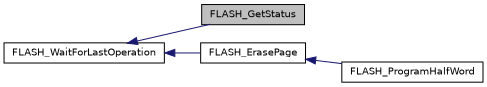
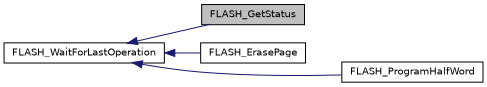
  digraph {
    rankdir=LR
    node [color=black fillcolor=white fontname=Helvetica fontsize=10 shape=record style=filled]
    edge [color=midnightblue dir=back fontname=Helvetica fontsize=10 labelfontname=Helvetica labelfontsize=10 style=solid]
    n1 [fillcolor=grey75 fontcolor=black height=0.2 label=FLASH_GetStatus width=0.4]
    n2 [height=0.2 label=FLASH_WaitForLastOperation width=0.4]
    n3 [height=0.2 label=FLASH_ErasePage width=0.4]
    n4 [height=0.2 label=FLASH_ProgramHalfWord width=0.4]
    n2 -> n1
    n2 -> n3
-   n3 -> n4
+   n2 -> n4
  }
